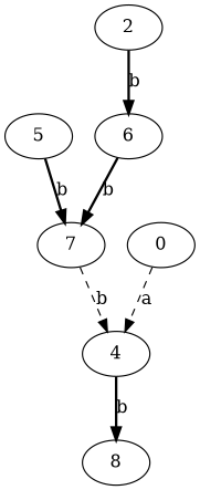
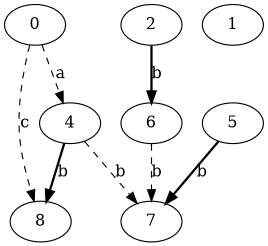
  strict digraph {
    fontname="DejaVu Serif"
    node [fontname="DejaVu Serif"]
    edge [fontname="DejaVu Serif" style=bold]
    n1 [label=5]
    7
    4
    8
    0
+   1
    6
    2
    n1 -> 7 [label=b]
-   7 -> 4 [label=b style=dashed]
+   4 -> 7 [label=b style=dashed]
    4 -> 8 [label=b]
    0 -> 4 [label=a style=dashed]
-   6 -> 7 [label=b]
+   0 -> 8 [label=c style=dashed]
+   6 -> 7 [label=b style=dashed]
    2 -> 6 [label=b]
  }
